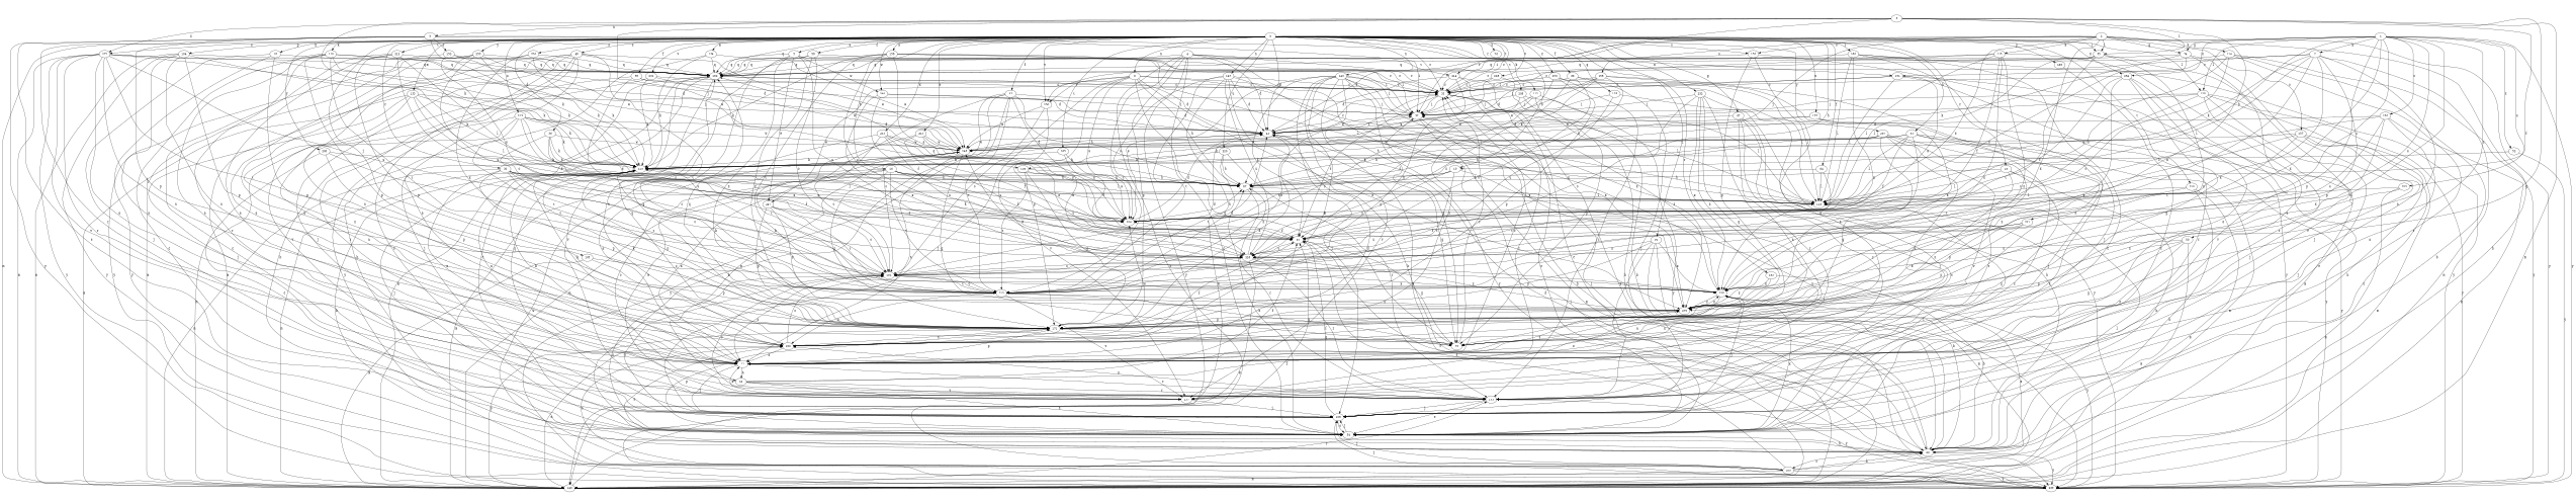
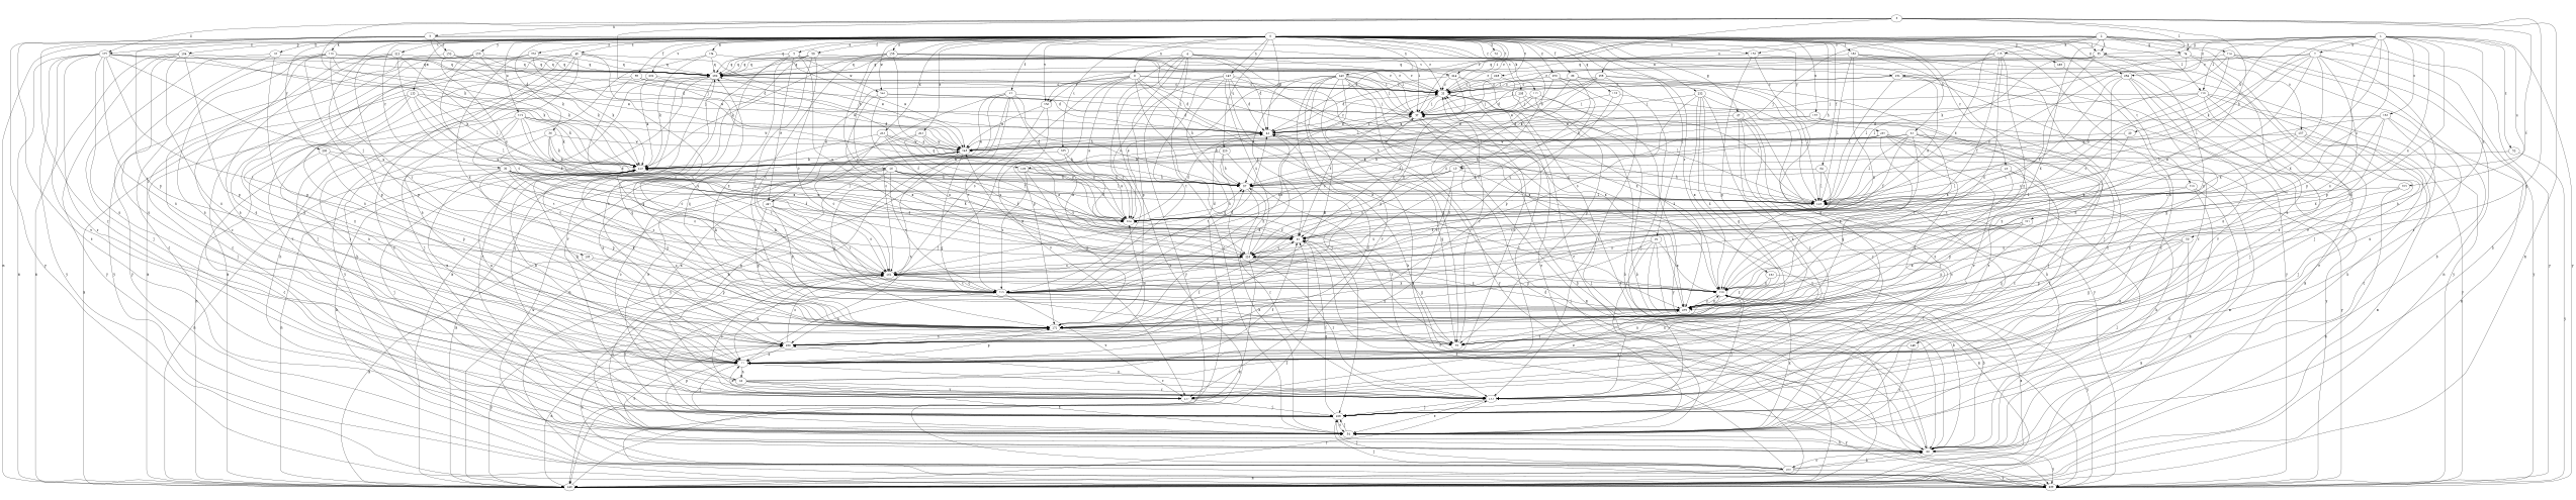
  strict digraph {
    fontname="Courier Prime"
    node [fontname="Courier Prime"]
    edge [fontname="Courier Prime"]
    0
    5
    6
    16
    18
    19
    29
    30
    33
    36
    43
    48
    55
    58
    n15 [label=66]
    63
    64
    67
    76
    83
    87
    90
    95
    105
    110
    112
    128
    n28 [label=133]
    134
    140
    143
    147
+   148
    153
    164
    168
    178
    182
    183
    186
    191
    197
    198
    203
    205
    208
    210
    212
    214
    219
    220
    228
    231
    236
    246
    252
    253
    254
    259
    260
    267
    270
    276
    277
    226
    75
    97
    247
    279
    171
    204
    108
    129
    65
    215
    10
    11
    269
    237
    150
    22
    193
    161
    54
    119
    248
    258
    1
    7
+   20
    50
    52
    74
    156
    221
    223
    2
    106
    114
    115
    157
    158
    160
    3
    9
    192
    4
    0 -> 5 [label=a]
    0 -> 6 [label=a]
    0 -> 16 [label=b]
    0 -> 18 [label=b]
    0 -> 19 [label=b]
    0 -> 29 [label=c]
    0 -> 30 [label=c]
    0 -> 33 [label=c]
    0 -> 36 [label=d]
    0 -> 43 [label=d]
    0 -> 48 [label=e]
    0 -> 55 [label=f]
    0 -> 58 [label=f]
    0 -> n15 [label=f]
    0 -> 63 [label=f]
    0 -> 64 [label=f]
    0 -> 67 [label=g]
    0 -> 76 [label=h]
    0 -> 83 [label=h]
    0 -> 87 [label=h]
    0 -> 90 [label=i]
    0 -> 95 [label=i]
    0 -> 105 [label=j]
    0 -> 110 [label=k]
    0 -> 112 [label=k]
    0 -> 128 [label=l]
    0 -> n28 [label=m]
    0 -> 134 [label=m]
    0 -> 140 [label=m]
    0 -> 143 [label=n]
    0 -> 147 [label=n]
+   0 -> 148 [label=n]
    0 -> 153 [label=o]
    0 -> 164 [label=p]
    0 -> 168 [label=p]
    0 -> 178 [label=q]
    0 -> 182 [label=q]
    0 -> 183 [label=r]
    0 -> 186 [label=r]
    0 -> 191 [label=r]
    0 -> 197 [label=s]
    0 -> 198 [label=s]
    0 -> 203 [label=s]
    0 -> 205 [label=t]
    0 -> 208 [label=t]
    0 -> 210 [label=t]
    0 -> 212 [label=t]
    0 -> 214 [label=t]
    0 -> 219 [label=u]
    0 -> 220 [label=u]
    0 -> 228 [label=v]
    0 -> 231 [label=v]
    0 -> 236 [label=v]
    0 -> 246 [label=w]
    0 -> 252 [label=x]
    0 -> 253 [label=x]
    0 -> 254 [label=x]
    0 -> 259 [label=y]
    0 -> 260 [label=y]
    0 -> 267 [label=y]
    0 -> 270 [label=z]
    0 -> 276 [label=z]
    0 -> 277 [label=z]
    5 -> 182 [label=q]
    5 -> 246 [label=w]
    5 -> 226 [label=u]
    5 -> 75 [label=g]
    5 -> 97 [label=i]
    5 -> 247 [label=w]
    5 -> 279 [label=z]
    6 -> 33 [label=c]
    6 -> 87 [label=h]
    6 -> 236 [label=v]
    6 -> 75 [label=g]
    6 -> 247 [label=w]
    6 -> 279 [label=z]
    6 -> 171 [label=p]
    6 -> 204 [label=s]
    6 -> 108 [label=j]
    6 -> 129 [label=l]
    16 -> 87 [label=h]
    16 -> 140 [label=m]
    16 -> 171 [label=p]
    16 -> 204 [label=z]
    16 -> 129 [label=l]
    16 -> 65 [label=f]
    16 -> 215 [label=t]
    16 -> 10 [label=o]
    16 -> 11 [label=a]
    18 -> 182 [label=q]
    18 -> 171 [label=p]
    18 -> 108 [label=j]
    18 -> 269 [label=y]
    19 -> 87 [label=h]
    19 -> 226 [label=u]
    19 -> 204 [label=s]
    19 -> 215 [label=t]
    19 -> 237 [label=v]
    29 -> 87 [label=h]
    29 -> 129 [label=l]
    29 -> 150 [label=n]
    29 -> 22 [label=b]
    29 -> 193 [label=q]
    30 -> 87 [label=h]
    30 -> 140 [label=m]
    30 -> 171 [label=p]
    30 -> 204 [label=s]
    30 -> 129 [label=l]
    30 -> 65 [label=f]
    30 -> 215 [label=t]
    30 -> 11 [label=a]
    30 -> 161 [label=o]
    33 -> 97 [label=i]
    33 -> 279 [label=z]
    33 -> 129 [label=l]
    33 -> 65 [label=f]
    33 -> 54 [label=e]
    36 -> 87 [label=h]
    36 -> 226 [label=u]
    36 -> 161 [label=o]
    36 -> 119 [label=k]
    36 -> 248 [label=w]
    43 -> 33 [label=c]
    43 -> 75 [label=g]
    43 -> 97 [label=i]
    43 -> 248 [label=w]
    48 -> 140 [label=m]
    48 -> 182 [label=q]
    48 -> 108 [label=j]
    48 -> 215 [label=t]
    48 -> 11 [label=a]
    48 -> 269 [label=y]
    48 -> 22 [label=b]
    48 -> 54 [label=e]
    48 -> 248 [label=w]
    55 -> 33 [label=c]
    55 -> 43 [label=d]
    55 -> 237 [label=v]
    55 -> 161 [label=o]
    58 -> 33 [label=c]
    58 -> 182 [label=q]
    58 -> 279 [label=z]
    58 -> 150 [label=n]
    58 -> 161 [label=o]
    n15 -> 33 [label=c]
    n15 -> 226 [label=u]
    n15 -> 108 [label=j]
    n15 -> 129 [label=l]
    n15 -> 161 [label=o]
    63 -> 87 [label=h]
    63 -> 140 [label=m]
    63 -> 97 [label=i]
    63 -> 215 [label=t]
    63 -> 269 [label=y]
    63 -> 22 [label=b]
    63 -> 161 [label=o]
    63 -> 258 [label=x]
    64 -> 87 [label=h]
    64 -> 129 [label=l]
    64 -> 215 [label=t]
    67 -> 43 [label=d]
    67 -> 108 [label=j]
    67 -> 11 [label=a]
    67 -> 193 [label=r]
    67 -> 54 [label=e]
    83 -> 87 [label=h]
    83 -> 140 [label=m]
    83 -> 279 [label=z]
    83 -> 129 [label=l]
    83 -> 65 [label=f]
    83 -> 269 [label=y]
    83 -> 54 [label=e]
    83 -> 248 [label=w]
    87 -> 129 [label=l]
    87 -> 193 [label=r]
    90 -> 140 [label=m]
    90 -> 226 [label=u]
    90 -> 171 [label=p]
    90 -> 22 [label=b]
    90 -> 193 [label=r]
    90 -> 258 [label=x]
    95 -> 33 [label=c]
    95 -> 182 [label=q]
    95 -> 279 [label=z]
    95 -> 129 [label=l]
    95 -> 215 [label=t]
    95 -> 11 [label=a]
    105 -> 140 [label=m]
    105 -> 171 [label=p]
    105 -> 161 [label=o]
    110 -> 182 [label=q]
    110 -> 171 [label=p]
    110 -> 215 [label=t]
    110 -> 11 [label=a]
    110 -> 193 [label=r]
    110 -> 54 [label=e]
    110 -> 119 [label=k]
    110 -> 248 [label=w]
    112 -> 97 [label=i]
    112 -> 65 [label=f]
    112 -> 269 [label=y]
    112 -> 22 [label=b]
    128 -> 97 [label=i]
    128 -> 108 [label=j]
    128 -> 269 [label=y]
    128 -> 22 [label=b]
    128 -> 161 [label=o]
    128 -> 54 [label=e]
    128 -> 248 [label=w]
    n28 -> 140 [label=m]
    n28 -> 97 [label=i]
    n28 -> 108 [label=j]
    n28 -> 129 [label=l]
    n28 -> 65 [label=f]
    n28 -> 150 [label=n]
    n28 -> 119 [label=k]
    134 -> 182 [label=q]
    134 -> 22 [label=b]
    134 -> 119 [label=k]
    134 -> 248 [label=w]
    140 -> 97 [label=i]
    140 -> 171 [label=p]
    140 -> 65 [label=f]
    140 -> 150 [label=n]
    140 -> 193 [label=r]
    143 -> 33 [label=c]
    143 -> 140 [label=m]
    143 -> 75 [label=g]
    143 -> 97 [label=i]
    143 -> 279 [label=z]
    143 -> 204 [label=s]
    143 -> 108 [label=j]
    143 -> 65 [label=f]
    143 -> 269 [label=y]
    143 -> 237 [label=v]
    143 -> 150 [label=n]
    143 -> 258 [label=x]
    147 -> 33 [label=c]
    147 -> 43 [label=d]
    147 -> 140 [label=m]
    147 -> 226 [label=u]
    147 -> 279 [label=z]
    147 -> 204 [label=s]
    147 -> 215 [label=t]
    147 -> 22 [label=b]
+   148 -> 11 [label=a]
+   148 -> 54 [label=e]
    153 -> 182 [label=q]
    153 -> 171 [label=p]
    153 -> 11 [label=a]
    153 -> 269 [label=y]
    164 -> 87 [label=h]
    164 -> 140 [label=m]
    164 -> 182 [label=q]
    164 -> 171 [label=p]
    164 -> 11 [label=a]
    164 -> 269 [label=y]
    164 -> 150 [label=n]
    168 -> 54 [label=e]
    178 -> 226 [label=u]
    178 -> 97 [label=i]
    178 -> 269 [label=y]
    182 -> 33 [label=c]
    182 -> 43 [label=d]
-   182 -> 140 [label=m]
+   58 -> 140 [label=m]
    182 -> 108 [label=j]
    182 -> 237 [label=v]
    182 -> 54 [label=e]
    183 -> 279 [label=z]
    183 -> 22 [label=b]
    183 -> 258 [label=x]
    186 -> 182 [label=q]
    186 -> 108 [label=j]
    186 -> 129 [label=l]
    186 -> 269 [label=y]
    186 -> 54 [label=e]
    186 -> 258 [label=x]
    191 -> 33 [label=c]
    191 -> 140 [label=m]
    191 -> 97 [label=i]
    191 -> 204 [label=s]
    191 -> 129 [label=l]
    191 -> 193 [label=r]
    197 -> 43 [label=d]
    197 -> 87 [label=h]
    197 -> 108 [label=j]
    197 -> 269 [label=y]
    198 -> 33 [label=c]
    198 -> 182 [label=q]
    198 -> 226 [label=u]
    198 -> 97 [label=i]
    198 -> 204 [label=s]
    198 -> 129 [label=l]
    198 -> 215 [label=t]
    198 -> 119 [label=k]
    203 -> 87 [label=h]
    203 -> 226 [label=u]
    203 -> 204 [label=s]
    203 -> 215 [label=t]
    203 -> 248 [label=w]
    205 -> 204 [label=s]
    205 -> 65 [label=f]
    205 -> 119 [label=k]
    208 -> 97 [label=i]
    208 -> 129 [label=l]
    208 -> 22 [label=b]
    208 -> 161 [label=o]
    210 -> 140 [label=m]
    210 -> 171 [label=p]
    210 -> 129 [label=l]
    210 -> 22 [label=b]
    212 -> 182 [label=q]
    212 -> 171 [label=p]
    212 -> 129 [label=l]
    212 -> 11 [label=a]
    212 -> 161 [label=o]
    212 -> 54 [label=e]
    214 -> 33 [label=c]
    214 -> 43 [label=d]
    214 -> 171 [label=p]
    214 -> 269 [label=y]
    214 -> 54 [label=e]
    219 -> 43 [label=d]
    219 -> 140 [label=m]
    219 -> 226 [label=u]
    219 -> 204 [label=s]
    219 -> 215 [label=t]
    219 -> 11 [label=a]
    219 -> 119 [label=k]
    219 -> 248 [label=w]
    220 -> 87 [label=h]
    220 -> 215 [label=t]
    220 -> 193 [label=r]
    220 -> 119 [label=k]
    228 -> 33 [label=c]
    228 -> 75 [label=g]
    228 -> 119 [label=k]
    231 -> 33 [label=c]
    231 -> 193 [label=r]
    231 -> 119 [label=k]
    231 -> 248 [label=w]
    236 -> 237 [label=v]
    236 -> 161 [label=o]
    236 -> 248 [label=w]
    246 -> 43 [label=d]
    246 -> 97 [label=i]
    246 -> 65 [label=f]
    246 -> 258 [label=x]
    252 -> 75 [label=g]
    252 -> 97 [label=i]
    252 -> 279 [label=z]
    252 -> 22 [label=b]
    252 -> 193 [label=r]
    252 -> 161 [label=o]
    252 -> 258 [label=x]
    253 -> 226 [label=u]
    253 -> 204 [label=s]
    253 -> 65 [label=f]
    253 -> 11 [label=a]
    253 -> 161 [label=o]
    253 -> 248 [label=w]
    254 -> 33 [label=c]
    254 -> 75 [label=g]
    254 -> 279 [label=z]
    254 -> 65 [label=f]
    254 -> 11 [label=a]
    254 -> 237 [label=v]
    259 -> 140 [label=m]
    259 -> 182 [label=q]
    259 -> 226 [label=u]
    259 -> 11 [label=a]
    259 -> 150 [label=n]
    259 -> 119 [label=k]
    259 -> 248 [label=w]
    260 -> 171 [label=p]
    260 -> 161 [label=o]
    260 -> 54 [label=e]
    260 -> 119 [label=k]
    267 -> 87 [label=h]
    267 -> 75 [label=g]
    267 -> 11 [label=a]
    267 -> 237 [label=v]
    267 -> 193 [label=r]
    267 -> 54 [label=e]
    267 -> 119 [label=k]
    267 -> 248 [label=w]
    270 -> 33 [label=c]
    270 -> 171 [label=p]
    270 -> 129 [label=l]
    270 -> 150 [label=n]
    270 -> 193 [label=r]
    276 -> 182 [label=q]
    276 -> 11 [label=a]
    276 -> 119 [label=k]
    276 -> 258 [label=x]
    277 -> 43 [label=d]
    277 -> 140 [label=m]
    277 -> 182 [label=q]
    277 -> 226 [label=u]
    277 -> 215 [label=t]
    277 -> 11 [label=a]
    277 -> 269 [label=y]
    277 -> 237 [label=v]
    277 -> 150 [label=n]
    277 -> 193 [label=r]
    277 -> 119 [label=k]
    226 -> 87 [label=h]
    226 -> 140 [label=m]
    226 -> 279 [label=z]
    226 -> 193 [label=r]
    226 -> 161 [label=o]
    75 -> 33 [label=c]
    75 -> 182 [label=q]
    97 -> 43 [label=d]
    97 -> 140 [label=m]
    97 -> 22 [label=b]
    247 -> 279 [label=z]
    247 -> 171 [label=p]
    247 -> 204 [label=s]
    247 -> 215 [label=t]
    247 -> 161 [label=o]
    279 -> 171 [label=p]
    279 -> 258 [label=x]
    171 -> 43 [label=d]
    171 -> 182 [label=q]
    171 -> 75 [label=g]
    171 -> 150 [label=n]
    171 -> 119 [label=k]
    204 -> 43 [label=d]
    204 -> 87 [label=h]
    204 -> 182 [label=q]
    204 -> 65 [label=f]
    108 -> 182 [label=q]
    108 -> 65 [label=f]
    108 -> 54 [label=e]
    129 -> 204 [label=s]
    65 -> 226 [label=u]
    65 -> 75 [label=g]
    65 -> 119 [label=k]
    215 -> 33 [label=c]
    215 -> 43 [label=d]
    215 -> 75 [label=g]
    215 -> 279 [label=z]
    215 -> 237 [label=v]
    215 -> 150 [label=n]
    215 -> 161 [label=o]
    215 -> 119 [label=k]
    10 -> 279 [label=z]
    10 -> 65 [label=f]
    10 -> 237 [label=v]
    10 -> 193 [label=r]
    10 -> 54 [label=e]
    10 -> 248 [label=w]
    11 -> 33 [label=c]
    11 -> 43 [label=d]
    11 -> 279 [label=z]
    11 -> 171 [label=p]
    11 -> 108 [label=j]
    11 -> 10 [label=a]
    11 -> 193 [label=r]
    11 -> 119 [label=k]
    11 -> 258 [label=x]
    269 -> 108 [label=j]
    237 -> 33 [label=c]
    237 -> 108 [label=j]
    237 -> 11 [label=a]
    237 -> 248 [label=w]
    150 -> 204 [label=s]
    150 -> 65 [label=f]
    150 -> 11 [label=a]
    150 -> 161 [label=o]
    150 -> 119 [label=k]
    22 -> 43 [label=d]
    22 -> 97 [label=i]
    22 -> 129 [label=l]
    22 -> 65 [label=f]
    22 -> 269 [label=y]
    22 -> 150 [label=n]
    22 -> 119 [label=k]
    22 -> 160 [label=o]
    193 -> 108 [label=j]
    193 -> 269 [label=y]
    193 -> 150 [label=n]
    193 -> 161 [label=o]
    193 -> 54 [label=e]
    161 -> 43 [label=d]
    161 -> 215 [label=t]
    161 -> 11 [label=a]
    161 -> 54 [label=e]
    161 -> 258 [label=x]
    54 -> 87 [label=h]
    54 -> 171 [label=p]
    54 -> 108 [label=j]
    54 -> 129 [label=l]
    54 -> 22 [label=b]
    54 -> 161 [label=o]
    54 -> 258 [label=x]
    119 -> 87 [label=h]
    119 -> 140 [label=m]
    119 -> 171 [label=p]
    119 -> 108 [label=j]
    119 -> 11 [label=a]
    248 -> 43 [label=d]
    248 -> 75 [label=g]
    248 -> 11 [label=a]
    248 -> 119 [label=k]
    258 -> 279 [label=z]
    258 -> 108 [label=j]
    258 -> 11 [label=a]
    258 -> 269 [label=y]
    258 -> 119 [label=k]
    258 -> 248 [label=w]
    1 -> 19 [label=b]
    1 -> 128 [label=l]
    1 -> 153 [label=o]
    1 -> 254 [label=x]
    1 -> 226 [label=u]
    1 -> 171 [label=p]
    1 -> 269 [label=y]
    1 -> 150 [label=n]
    1 -> 258 [label=x]
    1 -> 7 [label=a]
+   1 -> 20 [label=b]
    1 -> 50 [label=e]
    1 -> 52 [label=e]
    1 -> 74 [label=g]
    1 -> 156 [label=o]
    1 -> 221 [label=u]
    1 -> 223 [label=u]
    7 -> 33 [label=c]
    7 -> 140 [label=m]
    7 -> 191 [label=r]
    7 -> 171 [label=p]
    7 -> 129 [label=l]
    7 -> 215 [label=t]
    7 -> 150 [label=n]
    7 -> 119 [label=k]
    7 -> 258 [label=x]
+   20 -> 215 [label=t]
+   20 -> 248 [label=w]
    50 -> 140 [label=m]
    50 -> 226 [label=u]
    50 -> 75 [label=g]
    50 -> 171 [label=p]
    50 -> 11 [label=a]
    52 -> 269 [label=y]
    52 -> 119 [label=k]
    74 -> 182 [label=q]
    74 -> 204 [label=s]
    74 -> 108 [label=j]
    74 -> 237 [label=v]
    74 -> 119 [label=k]
    156 -> 43 [label=d]
    156 -> 140 [label=m]
    156 -> 226 [label=u]
    156 -> 129 [label=l]
    156 -> 11 [label=a]
    156 -> 258 [label=x]
    221 -> 226 [label=u]
    221 -> 279 [label=z]
    221 -> 171 [label=p]
    221 -> 65 [label=f]
    223 -> 140 [label=m]
    223 -> 279 [label=z]
    223 -> 129 [label=l]
    2 -> 43 [label=d]
    2 -> 95 [label=i]
    2 -> 236 [label=v]
    2 -> 204 [label=s]
    2 -> 269 [label=y]
    2 -> 22 [label=b]
    2 -> 258 [label=x]
    2 -> 74 [label=g]
    2 -> 106 [label=j]
    2 -> 114 [label=k]
    2 -> 115 [label=k]
    2 -> 157 [label=o]
    2 -> 158 [label=o]
    106 -> 87 [label=h]
    106 -> 226 [label=u]
    106 -> 171 [label=p]
    106 -> 215 [label=t]
    114 -> 182 [label=q]
    114 -> 204 [label=s]
    114 -> 269 [label=y]
    114 -> 22 [label=b]
    114 -> 193 [label=r]
    114 -> 161 [label=o]
    115 -> 182 [label=q]
    115 -> 97 [label=i]
    115 -> 279 [label=z]
    115 -> 129 [label=l]
    115 -> 65 [label=f]
    115 -> 193 [label=r]
    115 -> 258 [label=x]
    157 -> 140 [label=m]
    157 -> 279 [label=z]
    157 -> 108 [label=j]
    157 -> 215 [label=t]
    157 -> 54 [label=e]
    157 -> 248 [label=w]
    158 -> 33 [label=c]
    158 -> 43 [label=d]
    158 -> 87 [label=h]
    158 -> 279 [label=z]
    158 -> 150 [label=n]
    158 -> 119 [label=k]
    158 -> 248 [label=w]
    160 -> 140 [label=m]
    160 -> 108 [label=j]
    160 -> 65 [label=f]
    160 -> 269 [label=y]
    160 -> 150 [label=n]
    160 -> 22 [label=b]
    160 -> 248 [label=w]
    160 -> 258 [label=x]
    3 -> 95 [label=i]
    3 -> 140 [label=m]
    3 -> 277 [label=z]
    3 -> 75 [label=g]
    3 -> 97 [label=i]
    3 -> 65 [label=f]
    3 -> 119 [label=k]
    3 -> 258 [label=x]
    3 -> 106 [label=j]
    3 -> 9 [label=a]
    9 -> 33 [label=c]
    9 -> 97 [label=i]
    9 -> 171 [label=p]
    9 -> 269 [label=y]
    9 -> 193 [label=r]
    9 -> 54 [label=e]
    9 -> 119 [label=k]
    9 -> 192 [label=r]
    192 -> 43 [label=d]
    192 -> 182 [label=q]
    192 -> 204 [label=s]
    192 -> 269 [label=y]
    4 -> 33 [label=c]
    4 -> 43 [label=d]
    4 -> 182 [label=q]
    4 -> 214 [label=t]
    4 -> 171 [label=p]
    4 -> 215 [label=t]
    4 -> 269 [label=y]
    4 -> 54 [label=e]
    4 -> 258 [label=x]
    4 -> 160 [label=o]
  }
